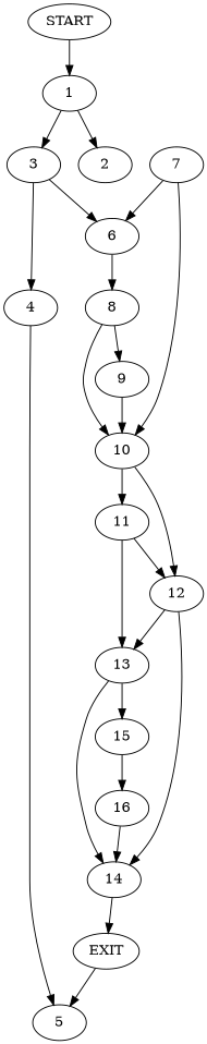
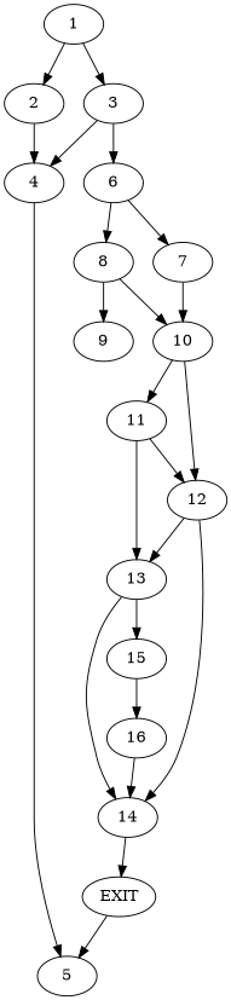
  digraph {
-   n1 [label=START]
    1
    2
    3
    n5 [label=EXIT]
    5
    4
    6
    7
    8
    10
    9
    11
    12
    13
    14
    15
    16
-   n1 -> 1
    1 -> 2
    1 -> 3
+   2 -> 4
    3 -> 4
    3 -> 6
    n5 -> 5
    4 -> 5
-   7 -> 6
+   6 -> 7
    6 -> 8
    7 -> 10
    8 -> 10
    8 -> 9
    10 -> 11
    10 -> 12
-   9 -> 10
    11 -> 12
    11 -> 13
    12 -> 13
    12 -> 14
    13 -> 14
    13 -> 15
    14 -> n5
    15 -> 16
    16 -> 14
  }
